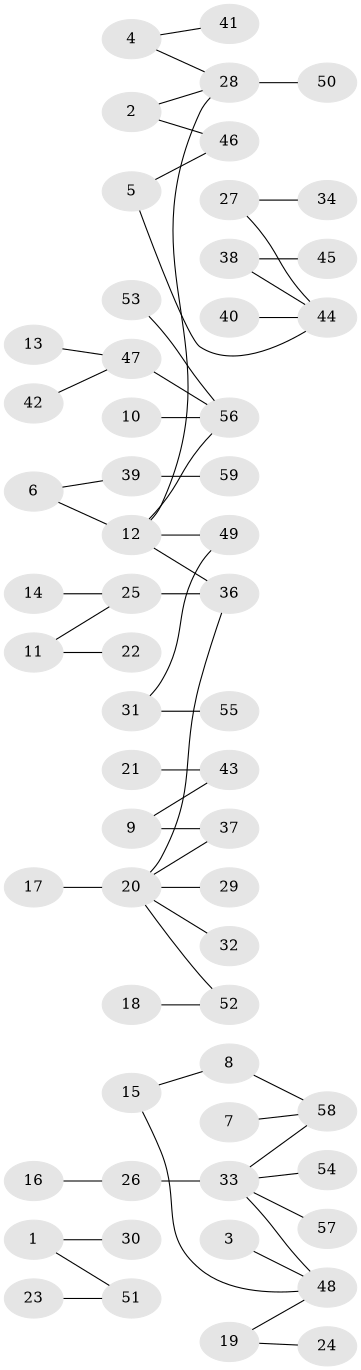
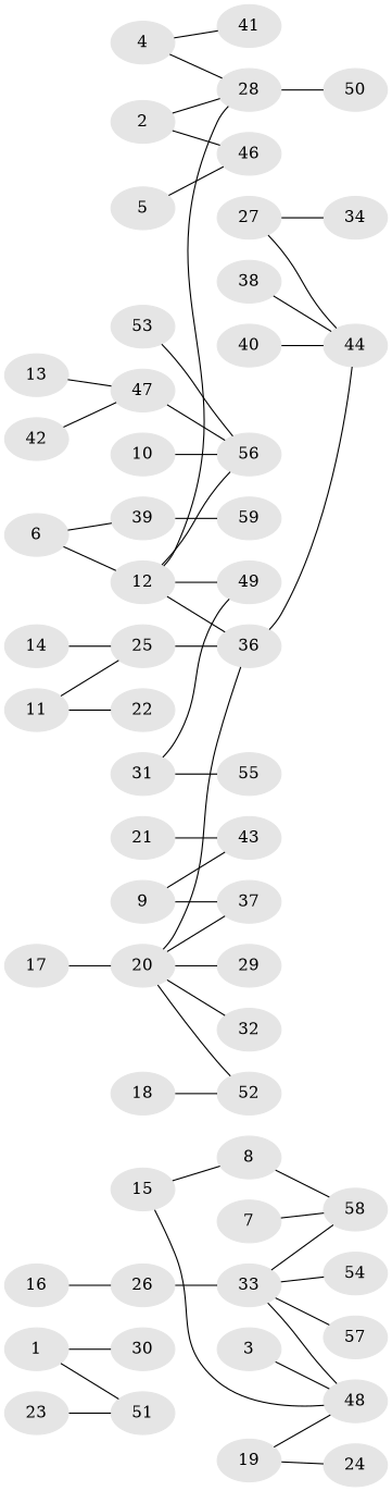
  graph {
    rankdir=LR
    node [color=gray90 style=filled]
    edge [weight=1.0]
    1
    30
    51
    8
    58
    2
    28
    46
    50
    3
    48
    4
    41
    5
    6
    12
    39
    56
    36
    49
    59
    7
    9
    37
    43
    10
    11
    22
    25
    44
    13
    47
    14
    15
    16
    26
    33
    17
    20
    52
    29
    32
    18
    19
    24
    21
    23
    54
    57
    27
    34
    31
    55
    38
-   45
    40
    42
    53
    1 -- 30
    1 -- 51
    8 -- 58
    2 -- 28
    2 -- 46
    28 -- 50
    3 -- 48
    4 -- 28
    4 -- 41
    5 -- 46
    6 -- 12
    6 -- 39
    12 -- 28
    12 -- 56
    12 -- 36
    12 -- 49
    39 -- 59
-   5 -- 44
+   36 -- 44
    7 -- 58
    9 -- 37
    9 -- 43
    10 -- 56
    11 -- 22
    11 -- 25
    25 -- 36
    13 -- 47
    47 -- 56
    14 -- 25
    15 -- 8
    15 -- 48
    16 -- 26
    26 -- 33
    33 -- 58
    33 -- 48
    33 -- 54
    33 -- 57
    17 -- 20
    20 -- 36
    20 -- 37
    20 -- 52
    20 -- 29
    20 -- 32
    18 -- 52
    19 -- 48
    19 -- 24
    21 -- 43
    23 -- 51
    27 -- 44
    27 -- 34
    31 -- 49
    31 -- 55
    38 -- 44
-   38 -- 45
    40 -- 44
    42 -- 47
    53 -- 56
  }
